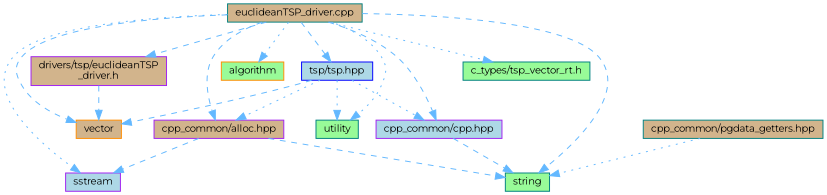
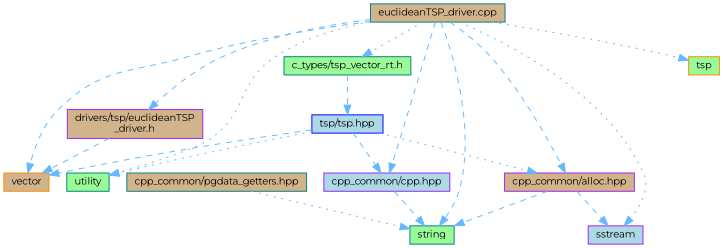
  digraph {
    fontname=Montserrat
    node [color=teal fillcolor=tan fontname=Montserrat fontsize=10 shape=box style=filled]
    edge [color=steelblue1 fontname=Montserrat fontsize=10 labelfontname=Helvetica labelfontsize=10 style=dashed]
    n1 [fontcolor=black height=0.2 label="euclideanTSP_driver.cpp" width=0.4]
    n2 [color=purple height=0.2 label="drivers/tsp/euclideanTSP\l_driver.h" width=0.4]
    n3 [fillcolor=palegreen height=0.2 label=string width=0.4]
    n4 [color=purple fillcolor=lightblue height=0.2 label=sstream width=0.4]
    n5 [color=darkorange height=0.2 label=vector width=0.4]
-   n6 [color=darkorange fillcolor=palegreen height=0.2 label=algorithm width=0.4]
+   n6 [color=darkorange fillcolor=palegreen height=0.2 label=tsp width=0.4]
    n7 [fillcolor=palegreen height=0.2 label=utility width=0.4]
    n8 [color=blue fillcolor=lightblue height=0.2 label="tsp/tsp.hpp" width=0.4]
    n9 [color=purple fillcolor=lightblue height=0.2 label="cpp_common/cpp.hpp" width=0.4]
    n10 [fillcolor=palegreen height=0.2 label="c_types/tsp_vector_rt.h" width=0.4]
    n11 [color=purple height=0.2 label="cpp_common/alloc.hpp" width=0.4]
    n12 [height=0.2 label="cpp_common/pgdata_getters.hpp" width=0.4]
    n1 -> n2
    n1 -> n3
    n1 -> n4 [style=dotted]
    n1 -> n5
    n1 -> n6 [style=dotted]
    n1 -> n7 [style=dotted]
-   n1 -> n8
+   n10 -> n8
    n1 -> n9
    n1 -> n10 [style=dotted]
    n1 -> n11
    n2 -> n5
    n8 -> n5
    n8 -> n7 [style=dotted]
-   n8 -> n9 [style=dotted]
+   n8 -> n9
    n8 -> n11 [style=dotted]
    n9 -> n3
    n11 -> n3
    n11 -> n4
    n12 -> n3 [style=dotted]
  }
